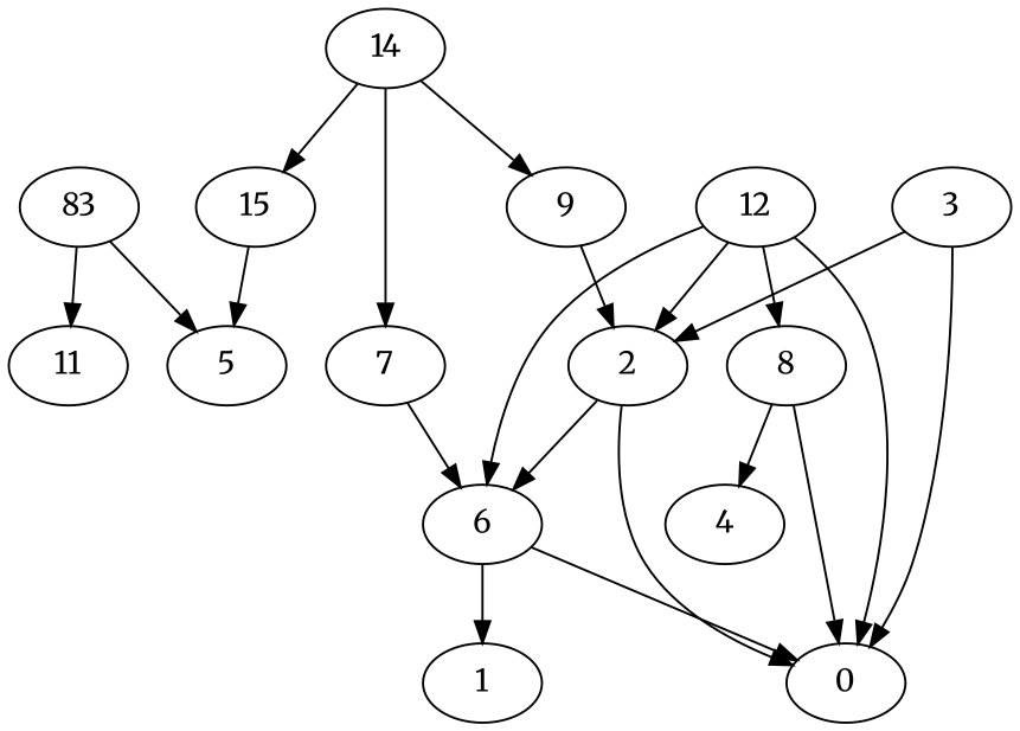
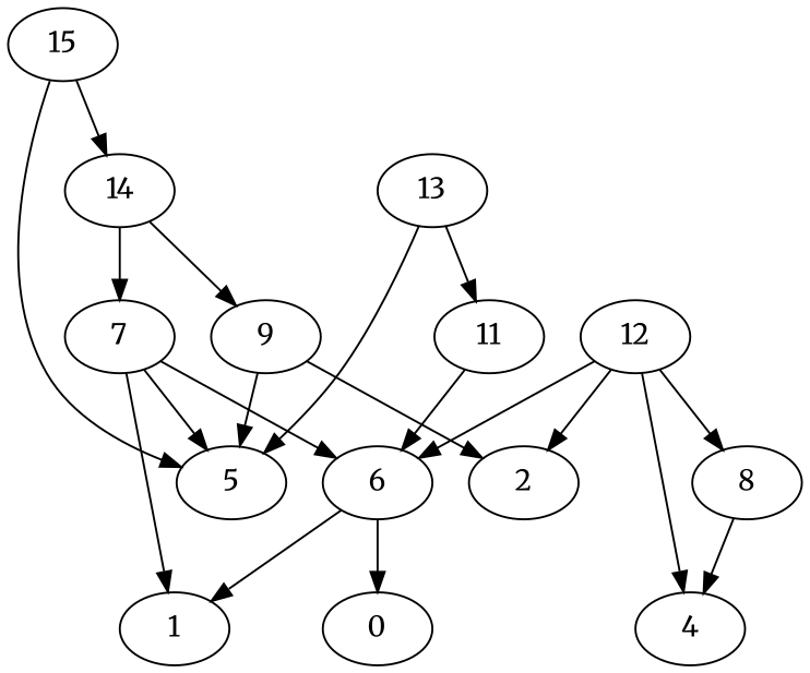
  digraph {
    "Duplicate states"=0
    GraphType=Random
    "Max states in OPEN"=0
    Modes="120000ms; topo-ordered tasks, ; Pruning: task equivalence, fixed order ready list, ; F-value: ; Optimisation: best schedule length (SL) optimisation on equal, "
    NumberOfTasks=16
    "Pruned using list schedule length"=3901
    "States removed from OPEN"=0
    TargetSystem="Homogeneous-2"
    "Time to schedule (ms)"=258
    "Total idle time"=0
    "Total schedule length"=58
    "Total sequential time"=79
    "Total states created"=13777
    fontname=Merriweather
    node ["Finish time"=5 Processor=0 "Start time"=0 Weight=4 fontname=Merriweather]
    edge [Weight=32 fontname=Merriweather]
-   13 ["Finish time"=16 "Start time"=12 label=83]
+   13 ["Finish time"=16 "Start time"=12]
    11 ["Finish time"=24 "Start time"=16 Weight=8]
    5 ["Finish time"=46 "Start time"=38 Weight=8]
    6 ["Finish time"=53 "Start time"=46 Weight=7]
    0 ["Finish time"=58 "Start time"=56 Weight=2]
    1 ["Finish time"=56 "Start time"=53 Weight=3]
    15 [Weight=5]
    14 ["Finish time"=9 "Start time"=5]
    7 ["Finish time"=38 "Start time"=36 Weight=2]
    9 ["Finish time"=12 "Start time"=9 Weight=3]
    2 ["Finish time"=36 "Start time"=27 Weight=9]
    12 ["Finish time"=14 Processor=1 "Start time"=5 Weight=9]
    8 ["Finish time"=17 Processor=1 "Start time"=14 Weight=3]
    4 ["Finish time"=21 Processor=1 "Start time"=17]
-   3 [Processor=1 Weight=5]
    13 -> 11 [Weight=37]
    13 -> 5 [Weight=21]
-   2 -> 6 [Weight=42]
+   11 -> 6 [Weight=42]
    6 -> 0 [Weight=53]
    6 -> 1 [Weight=53]
    15 -> 5
-   14 -> 15 [Weight=42]
+   15 -> 14 [Weight=42]
    14 -> 7 [Weight=11]
    14 -> 9 [Weight=11]
+   7 -> 5 [Weight=53]
    7 -> 6
+   7 -> 1 [Weight=37]
+   9 -> 5 [Weight=53]
    9 -> 2
-   2 -> 0
    12 -> 6
-   12 -> 0 [Weight=42]
+   12 -> 4 [Weight=42]
    12 -> 2 [Weight=11]
    12 -> 8 [Weight=11]
-   8 -> 0 [Weight=16]
    8 -> 4 [Weight=48]
-   3 -> 0 [Weight=21]
-   3 -> 2 [Weight=11]
  }
